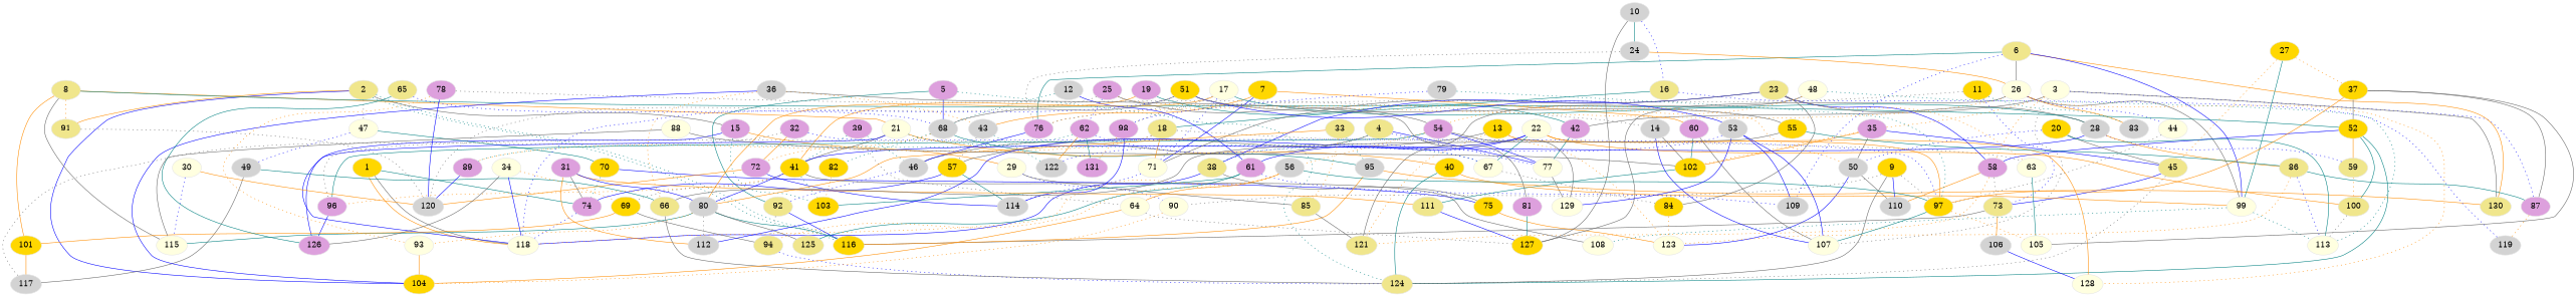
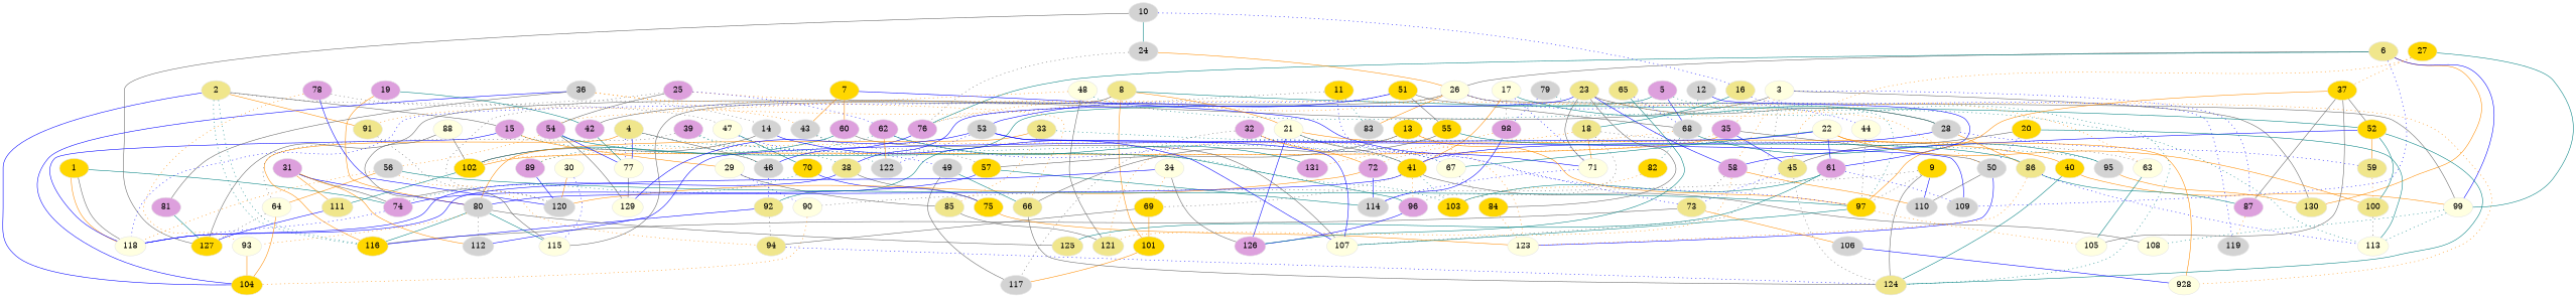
  graph {
    node [color=gray90 fillcolor=lightyellow style=filled]
    edge [color=darkorange style=solid]
    1 [fillcolor=gold]
    74 [fillcolor=plum]
    118
    2 [fillcolor=khaki]
    15 [fillcolor=plum]
    47
    91 [fillcolor=khaki]
    104 [fillcolor=gold]
    116 [fillcolor=gold]
    29
    103 [fillcolor=gold]
    49 [fillcolor=lightgrey]
    70 [fillcolor=gold]
    120 [fillcolor=lightgrey]
    35 [fillcolor=plum]
    3
    42 [fillcolor=plum]
    58 [fillcolor=plum]
    87 [fillcolor=plum]
    107
    130 [fillcolor=khaki]
    102 [fillcolor=gold]
    45 [fillcolor=khaki]
    50 [fillcolor=lightgrey]
    77
    110 [fillcolor=lightgrey]
    73 [fillcolor=khaki]
    121 [fillcolor=khaki]
    119 [fillcolor=lightgrey]
    4 [fillcolor=khaki]
    38 [fillcolor=khaki]
    46 [fillcolor=lightgrey]
    75 [fillcolor=gold]
    92 [fillcolor=khaki]
    129
    5 [fillcolor=plum]
    68 [fillcolor=lightgrey]
    124 [fillcolor=khaki]
    72 [fillcolor=plum]
    95 [fillcolor=lightgrey]
    82 [fillcolor=gold]
    94 [fillcolor=khaki]
    6 [fillcolor=khaki]
    26
    76 [fillcolor=plum]
    99
    109 [fillcolor=lightgrey]
    127 [fillcolor=gold]
    83 [fillcolor=lightgrey]
-   128
+   128 [label=928]
    44
    113
    108
    7 [fillcolor=gold]
    43 [fillcolor=lightgrey]
    60 [fillcolor=plum]
    71
    57 [fillcolor=gold]
    122 [fillcolor=lightgrey]
    114 [fillcolor=lightgrey]
    8 [fillcolor=khaki]
    21
    52 [fillcolor=gold]
    101 [fillcolor=gold]
    115
    41 [fillcolor=gold]
    40 [fillcolor=gold]
    67
    126 [fillcolor=plum]
    100 [fillcolor=khaki]
    59 [fillcolor=khaki]
    117 [fillcolor=lightgrey]
    9 [fillcolor=gold]
    90
    97 [fillcolor=gold]
    105
    10 [fillcolor=lightgrey]
    16 [fillcolor=khaki]
    24 [fillcolor=lightgrey]
    18 [fillcolor=khaki]
    11 [fillcolor=gold]
    106 [fillcolor=lightgrey]
    12 [fillcolor=lightgrey]
    61 [fillcolor=plum]
    125 [fillcolor=khaki]
    13 [fillcolor=gold]
    123
    14 [fillcolor=lightgrey]
    111 [fillcolor=khaki]
    85 [fillcolor=khaki]
    63
    89 [fillcolor=plum]
    96 [fillcolor=plum]
    17
    28 [fillcolor=lightgrey]
    98 [fillcolor=plum]
    86 [fillcolor=khaki]
    80 [fillcolor=lightgrey]
    69 [fillcolor=gold]
    131 [fillcolor=plum]
    19 [fillcolor=plum]
    112 [fillcolor=lightgrey]
    93
    20 [fillcolor=gold]
    84 [fillcolor=gold]
    22
    23 [fillcolor=khaki]
    25 [fillcolor=plum]
    54 [fillcolor=plum]
    62 [fillcolor=plum]
    56 [fillcolor=lightgrey]
    27 [fillcolor=gold]
    37 [fillcolor=gold]
    30
    31 [fillcolor=plum]
    32 [fillcolor=plum]
    33 [fillcolor=khaki]
    34
    36 [fillcolor=lightgrey]
    66 [fillcolor=khaki]
    81 [fillcolor=plum]
    39 [fillcolor=plum]
    64
    48
    51 [fillcolor=gold]
    53 [fillcolor=lightgrey]
    55 [fillcolor=gold]
    65 [fillcolor=khaki]
    78 [fillcolor=plum]
    79 [fillcolor=lightgrey]
    88
    1 -- 74 [color=teal]
    1 -- 118
    1 -- 118 [color=gray40]
    74 -- 118 [color=blue style=dotted]
    2 -- 15 [color=gray40]
    2 -- 47 [color=gray40 style=dotted]
    2 -- 91
    2 -- 104 [color=blue]
    2 -- 116 [color=teal style=dotted]
    2 -- 116 [color=teal style=dotted]
    15 -- 118 [color=blue]
    15 -- 29
    15 -- 103 [color=teal style=dotted]
    47 -- 49 [color=blue style=dotted]
    47 -- 70 [color=teal]
    91 -- 120 [color=gray40 style=dotted]
    29 -- 90 [color=blue style=dotted]
    29 -- 85 [color=gray40]
    49 -- 117 [color=gray40]
    49 -- 66 [color=teal]
    70 -- 74 [color=teal style=dotted]
    70 -- 75 [color=blue]
    35 -- 102 [style=dotted]
    35 -- 102
    35 -- 45 [color=blue]
    35 -- 50 [color=gray40]
    3 -- 35 [style=dotted]
    3 -- 42 [color=gray40]
    3 -- 58 [style=dotted]
    3 -- 87 [color=blue style=dotted]
    3 -- 107 [color=gray40 style=dotted]
    3 -- 130 [color=gray40]
    42 -- 77 [color=teal]
    58 -- 110
    58 -- 73 [color=gray40 style=dotted]
    58 -- 121 [style=dotted]
    87 -- 119 [style=dotted]
    102 -- 111 [color=teal]
-   45 -- 73 [color=blue]
+   45 -- 73 [color=blue style=dotted]
    45 -- 124 [color=gray40 style=dotted]
    50 -- 110 [color=gray40]
    50 -- 123 [color=blue]
    77 -- 129 [color=gray40]
    73 -- 116 [color=gray40]
    73 -- 106
    4 -- 77 [color=blue style=dotted]
    4 -- 77 [color=blue]
    4 -- 38 [color=teal style=dotted]
    4 -- 46 [color=gray40]
    38 -- 118 [color=blue]
    38 -- 75 [color=gray40]
    46 -- 92 [color=blue style=dotted]
    75 -- 123
    92 -- 116 [color=blue]
    92 -- 94 [color=gray40 style=dotted]
    5 -- 92 [color=teal]
    5 -- 68 [color=blue]
    5 -- 124 [color=teal style=dotted]
    68 -- 72 [style=dotted]
    68 -- 95 [color=teal]
    68 -- 82 [color=teal style=dotted]
    72 -- 120
    72 -- 114 [color=blue]
-   95 -- 116
+   4 -- 116
    95 -- 130
    82 -- 103 [style=dotted]
    94 -- 124 [color=blue style=dotted]
    6 -- 130
    6 -- 26 [color=gray40]
    6 -- 76 [color=teal]
    6 -- 99 [color=blue]
    6 -- 109 [color=blue style=dotted]
    26 -- 76 [style=dotted]
    26 -- 99 [color=gray40]
    26 -- 127 [color=gray40]
    26 -- 83
    26 -- 128 [style=dotted]
    26 -- 44 [color=blue style=dotted]
    76 -- 46 [color=blue]
    99 -- 113 [color=teal style=dotted]
    99 -- 108 [color=teal style=dotted]
    44 -- 97 [color=gray40 style=dotted]
    7 -- 43
    7 -- 60
    7 -- 71 [color=blue]
    43 -- 57 [color=gray40 style=dotted]
    43 -- 122 [color=teal style=dotted]
    60 -- 107 [color=gray40]
    60 -- 102 [color=teal]
    71 -- 114 [color=blue style=dotted]
    57 -- 74 [color=blue]
    57 -- 114 [color=teal]
    8 -- 91 [style=dotted]
    8 -- 21
    8 -- 52 [color=teal]
    8 -- 101
    8 -- 115 [color=gray40]
    21 -- 41 [color=gray40]
    21 -- 40
    21 -- 67 [color=teal style=dotted]
    21 -- 126 [color=blue]
    52 -- 58 [color=blue]
    52 -- 124 [color=teal]
    52 -- 100 [color=teal]
    52 -- 59
    101 -- 117
    41 -- 103 [color=teal style=dotted]
    41 -- 108 [color=gray40]
    41 -- 96 [style=dotted]
    41 -- 80 [color=blue]
    41 -- 69 [color=gray40 style=dotted]
    40 -- 124 [color=teal]
    40 -- 99
    67 -- 84 [color=gray40 style=dotted]
    100 -- 113 [color=gray40 style=dotted]
    59 -- 100 [style=dotted]
    9 -- 110 [color=blue]
    9 -- 124 [color=gray40]
    9 -- 90 [color=gray40 style=dotted]
    9 -- 97 [color=gray40 style=dotted]
    90 -- 104 [style=dotted]
    97 -- 107 [color=teal]
    97 -- 105 [style=dotted]
    10 -- 127 [color=gray40]
    10 -- 16 [color=blue style=dotted]
    10 -- 24 [color=teal]
    16 -- 119 [color=blue style=dotted]
    16 -- 18 [color=teal]
    24 -- 26
    24 -- 76 [color=gray40 style=dotted]
    18 -- 71
    18 -- 63 [color=gray40 style=dotted]
    18 -- 89 [style=dotted]
    18 -- 96 [color=gray40 style=dotted]
    11 -- 73 [color=blue style=dotted]
    11 -- 76 [color=gray40 style=dotted]
    11 -- 83 [color=teal style=dotted]
    106 -- 128 [color=blue]
    12 -- 68 [color=teal style=dotted]
    12 -- 61 [color=blue]
    61 -- 103 [color=teal]
    61 -- 109 [color=blue style=dotted]
    61 -- 125 [color=teal]
    13 -- 121 [style=dotted]
    13 -- 57 [color=gray40]
    13 -- 97
    13 -- 123 [style=dotted]
    14 -- 107 [color=blue]
    14 -- 102 [color=gray40]
    111 -- 127 [color=blue]
    85 -- 121 [color=gray40]
    63 -- 105 [color=teal]
    89 -- 120 [color=blue]
    96 -- 126 [color=blue]
    17 -- 71 [color=blue style=dotted]
    17 -- 41
    17 -- 28 [color=teal]
    17 -- 98 [color=gray40 style=dotted]
    28 -- 41 [color=blue]
    28 -- 59 [color=blue style=dotted]
    28 -- 86
    98 -- 114 [color=blue]
    98 -- 131 [style=dotted]
    86 -- 87 [color=teal]
    86 -- 113 [color=blue style=dotted]
    86 -- 123 [style=dotted]
    80 -- 116 [color=teal]
    80 -- 115 [color=teal]
    80 -- 125 [color=gray40]
    80 -- 112 [color=gray40 style=dotted]
    80 -- 93 [style=dotted]
    69 -- 94 [color=gray40]
    69 -- 101
    19 -- 42 [color=teal]
    19 -- 80
    93 -- 104
    20 -- 45 [color=gray40]
    20 -- 50 [color=blue style=dotted]
    20 -- 113 [color=teal]
    84 -- 123 [style=dotted]
    22 -- 128
    22 -- 67 [color=teal]
    22 -- 100
    22 -- 61 [color=blue]
    22 -- 112 [color=blue]
    23 -- 58 [color=blue]
    23 -- 38 [color=blue]
    23 -- 71 [color=gray40]
    23 -- 63 [style=dotted]
    23 -- 28 [color=gray40]
    23 -- 84 [color=gray40]
    25 -- 120 [color=gray40 style=dotted]
    25 -- 50 [style=dotted]
    25 -- 54 [color=gray40]
    25 -- 62 [color=blue style=dotted]
    54 -- 77 [color=blue]
    54 -- 129 [color=gray40]
    54 -- 96 [color=teal]
    54 -- 56 [style=dotted]
    62 -- 122
    62 -- 67 [color=blue style=dotted]
    62 -- 89 [color=teal style=dotted]
    62 -- 131 [color=teal]
    56 -- 118 [style=dotted]
    56 -- 94 [style=dotted]
    56 -- 97 [color=teal]
    56 -- 64
    27 -- 45 [style=dotted]
    27 -- 99 [color=teal]
    27 -- 37 [style=dotted]
    37 -- 87 [color=gray40]
    37 -- 52 [color=gray40]
    37 -- 97
    37 -- 105 [color=gray40]
    30 -- 120
    30 -- 115 [color=blue style=dotted]
    31 -- 74 [color=gray40]
    31 -- 111
    31 -- 80 [color=blue]
    31 -- 112
    32 -- 72
    32 -- 117 [color=gray40 style=dotted]
    32 -- 97 [color=blue style=dotted]
    33 -- 95 [color=teal style=dotted]
    33 -- 85 [style=dotted]
    33 -- 80
    34 -- 118 [color=blue]
    34 -- 126 [color=gray40]
    34 -- 69 [style=dotted]
    36 -- 104 [color=blue]
    36 -- 43 [style=dotted]
    36 -- 66 [style=dotted]
    36 -- 81 [color=gray40]
    66 -- 124 [color=gray40]
    81 -- 127 [color=teal]
    39 -- 46 [color=teal style=dotted]
    39 -- 41 [color=teal style=dotted]
    39 -- 64 [color=gray40 style=dotted]
    64 -- 104
    64 -- 127 [color=gray40 style=dotted]
    48 -- 121 [color=gray40]
    48 -- 113 [color=teal style=dotted]
    48 -- 54 [style=dotted]
    51 -- 118 [color=blue style=dotted]
    51 -- 68 [color=gray40]
    51 -- 53 [color=blue]
    51 -- 55 [color=gray40]
    53 -- 107 [color=blue]
    53 -- 129 [color=blue]
    53 -- 109 [color=blue]
    53 -- 122 [color=blue style=dotted]
    55 -- 86 [color=teal]
    55 -- 66 [color=gray40]
    65 -- 68 [color=blue style=dotted]
    65 -- 126 [color=teal]
    78 -- 120 [color=blue]
    78 -- 14 [color=gray40 style=dotted]
    78 -- 93 [style=dotted]
    79 -- 97 [color=teal style=dotted]
    79 -- 98 [color=blue style=dotted]
    88 -- 102 [color=gray40]
    88 -- 115 [color=gray40]
  }
